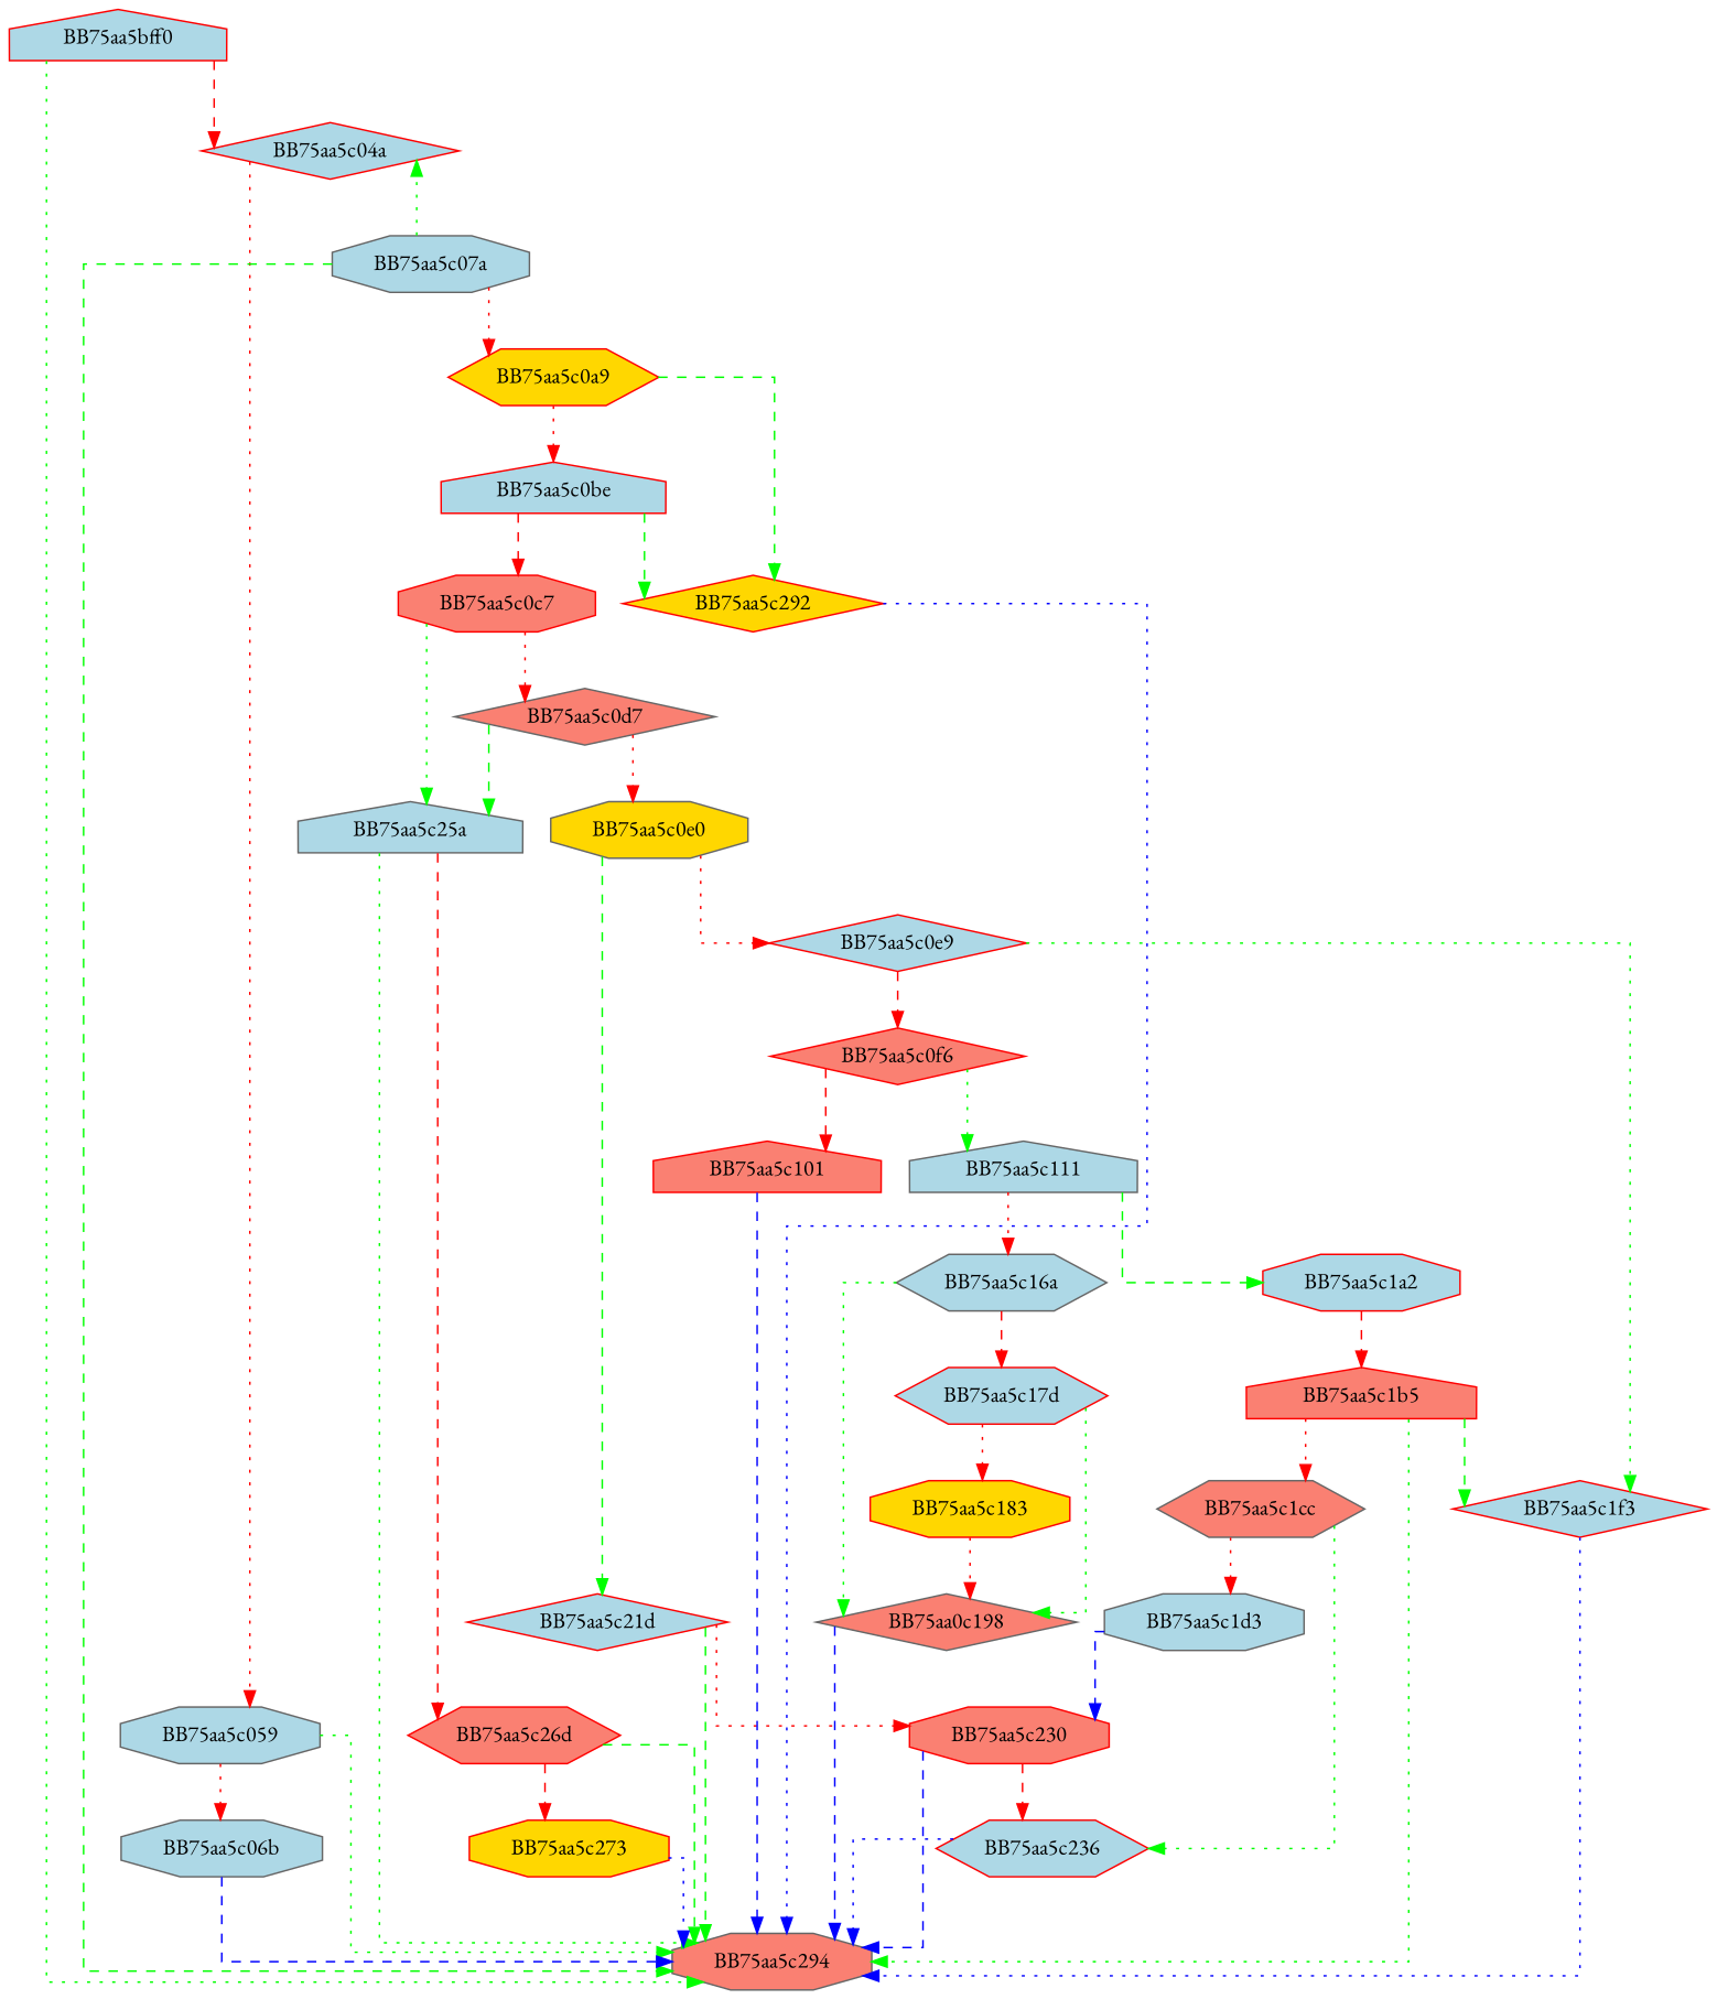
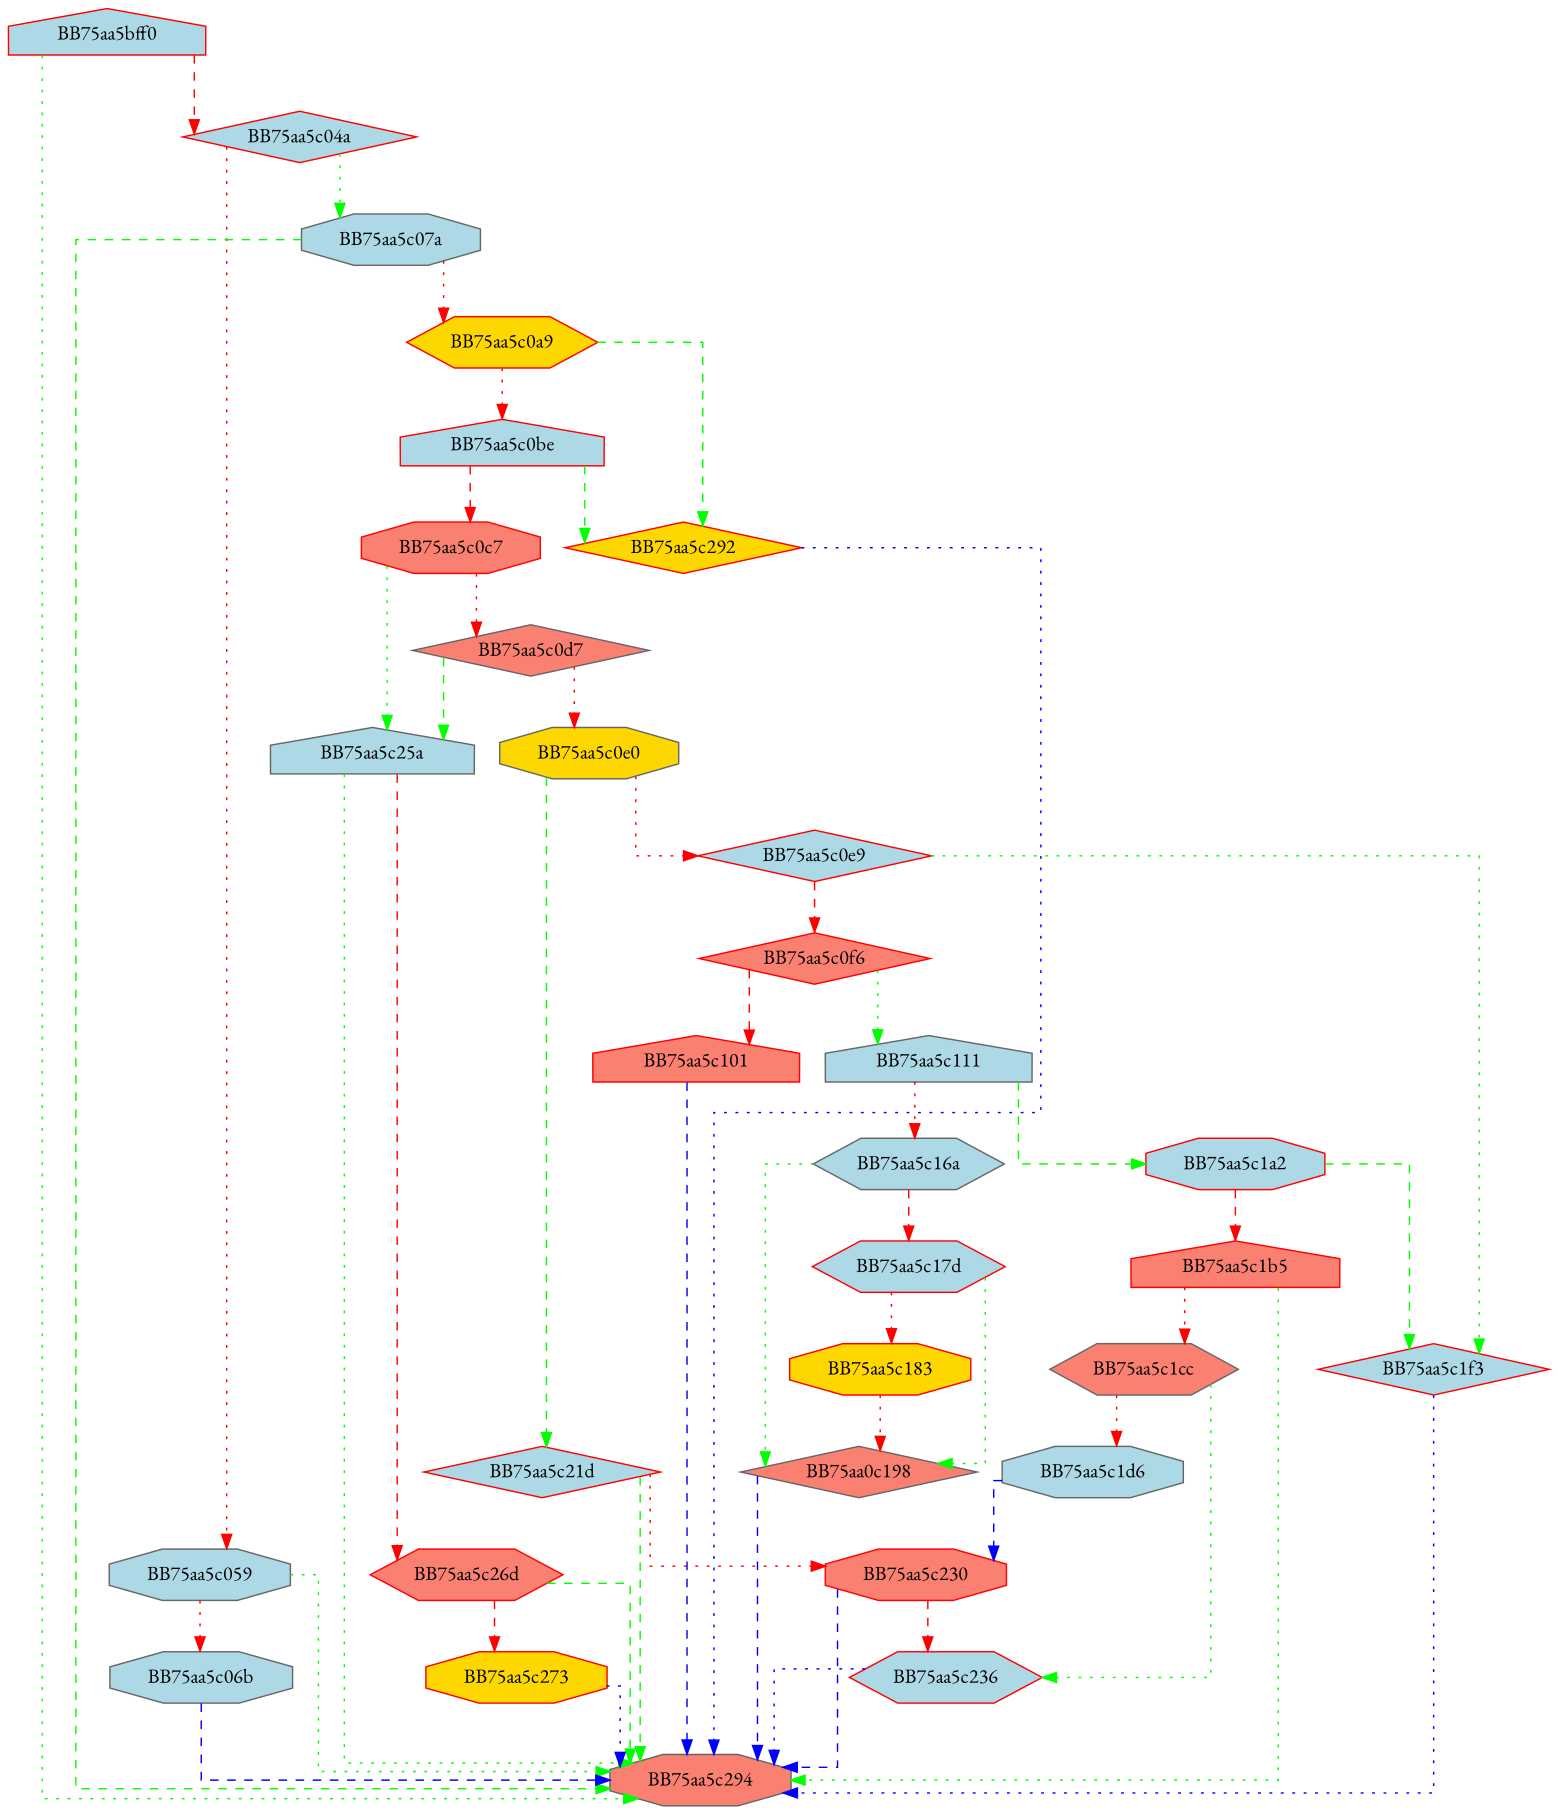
  digraph {
    fontname="EB Garamond"
    splines=ortho
    node [color=red fillcolor=lightblue fontname="EB Garamond" shape=octagon style=filled]
    edge [color=red fontname="EB Garamond" style=dotted]
    BB75aa5bff0 [shape=house]
    BB75aa5c294 [color=gray40 fillcolor=salmon]
    BB75aa5c04a [shape=diamond]
    BB75aa5c07a [color=gray40]
    BB75aa5c059 [color=gray40]
    BB75aa5c0a9 [fillcolor=gold shape=hexagon]
    BB75aa5c06b [color=gray40]
    BB75aa5c292 [fillcolor=gold shape=diamond]
    BB75aa5c0be [shape=house]
    BB75aa5c0c7 [fillcolor=salmon]
    BB75aa5c25a [color=gray40 shape=house]
    BB75aa5c0d7 [color=gray40 fillcolor=salmon shape=diamond]
    BB75aa5c26d [fillcolor=salmon shape=hexagon]
    BB75aa5c0e0 [color=gray40 fillcolor=gold]
    BB75aa5c273 [fillcolor=gold]
    BB75aa5c21d [shape=diamond]
    BB75aa5c0e9 [shape=diamond]
    BB75aa5c230 [fillcolor=salmon]
    BB75aa5c0f6 [fillcolor=salmon shape=diamond]
    BB75aa5c1f3 [shape=diamond]
    BB75aa5c236 [shape=hexagon]
    BB75aa5c111 [color=gray40 shape=house]
    BB75aa5c101 [fillcolor=salmon shape=house]
    BB75aa5c1a2
    BB75aa5c16a [color=gray40 shape=hexagon]
    BB75aa5c1b5 [fillcolor=salmon shape=house]
    n27 [color=gray40 fillcolor=salmon label=BB75aa0c198 shape=diamond]
    BB75aa5c17d [shape=hexagon]
    BB75aa5c1cc [color=gray40 fillcolor=salmon shape=hexagon]
    BB75aa5c183 [fillcolor=gold]
-   BB75aa5c1d6 [color=gray40 label=BB75aa5c1d3]
+   BB75aa5c1d6 [color=gray40]
    BB75aa5bff0 -> BB75aa5c294 [color=green]
    BB75aa5bff0 -> BB75aa5c04a [style=dashed]
-   BB75aa5c07a -> BB75aa5c04a [color=green]
+   BB75aa5c04a -> BB75aa5c07a [color=green]
    BB75aa5c04a -> BB75aa5c059
    BB75aa5c07a -> BB75aa5c294 [color=green style=dashed]
    BB75aa5c07a -> BB75aa5c0a9
    BB75aa5c059 -> BB75aa5c294 [color=green]
    BB75aa5c059 -> BB75aa5c06b
    BB75aa5c0a9 -> BB75aa5c292 [color=green style=dashed]
    BB75aa5c0a9 -> BB75aa5c0be
    BB75aa5c06b -> BB75aa5c294 [color=blue style=dashed]
    BB75aa5c292 -> BB75aa5c294 [color=blue]
    BB75aa5c0be -> BB75aa5c292 [color=green style=dashed]
    BB75aa5c0be -> BB75aa5c0c7 [style=dashed]
    BB75aa5c0c7 -> BB75aa5c25a [color=green]
    BB75aa5c0c7 -> BB75aa5c0d7
    BB75aa5c25a -> BB75aa5c294 [color=green]
    BB75aa5c25a -> BB75aa5c26d [style=dashed]
    BB75aa5c0d7 -> BB75aa5c25a [color=green style=dashed]
    BB75aa5c0d7 -> BB75aa5c0e0
    BB75aa5c26d -> BB75aa5c294 [color=green style=dashed]
    BB75aa5c26d -> BB75aa5c273 [style=dashed]
    BB75aa5c0e0 -> BB75aa5c21d [color=green style=dashed]
    BB75aa5c0e0 -> BB75aa5c0e9
    BB75aa5c273 -> BB75aa5c294 [color=blue]
    BB75aa5c21d -> BB75aa5c294 [color=green style=dashed]
    BB75aa5c21d -> BB75aa5c230
    BB75aa5c0e9 -> BB75aa5c0f6 [style=dashed]
    BB75aa5c0e9 -> BB75aa5c1f3 [color=green]
    BB75aa5c230 -> BB75aa5c294 [color=blue style=dashed]
    BB75aa5c230 -> BB75aa5c236 [style=dashed]
    BB75aa5c0f6 -> BB75aa5c111 [color=green]
    BB75aa5c0f6 -> BB75aa5c101 [style=dashed]
    BB75aa5c1f3 -> BB75aa5c294 [color=blue]
    BB75aa5c236 -> BB75aa5c294 [color=blue]
    BB75aa5c111 -> BB75aa5c1a2 [color=green style=dashed]
    BB75aa5c111 -> BB75aa5c16a
    BB75aa5c101 -> BB75aa5c294 [color=blue style=dashed]
-   BB75aa5c1b5 -> BB75aa5c1f3 [color=green style=dashed]
+   BB75aa5c1a2 -> BB75aa5c1f3 [color=green style=dashed]
    BB75aa5c1a2 -> BB75aa5c1b5 [style=dashed]
    BB75aa5c16a -> n27 [color=green]
    BB75aa5c16a -> BB75aa5c17d [style=dashed]
    BB75aa5c1b5 -> BB75aa5c294 [color=green]
    BB75aa5c1b5 -> BB75aa5c1cc
    n27 -> BB75aa5c294 [color=blue style=dashed]
    BB75aa5c17d -> n27 [color=green]
    BB75aa5c17d -> BB75aa5c183
    BB75aa5c1cc -> BB75aa5c236 [color=green]
    BB75aa5c1cc -> BB75aa5c1d6
    BB75aa5c183 -> n27
    BB75aa5c1d6 -> BB75aa5c230 [color=blue style=dashed]
  }
